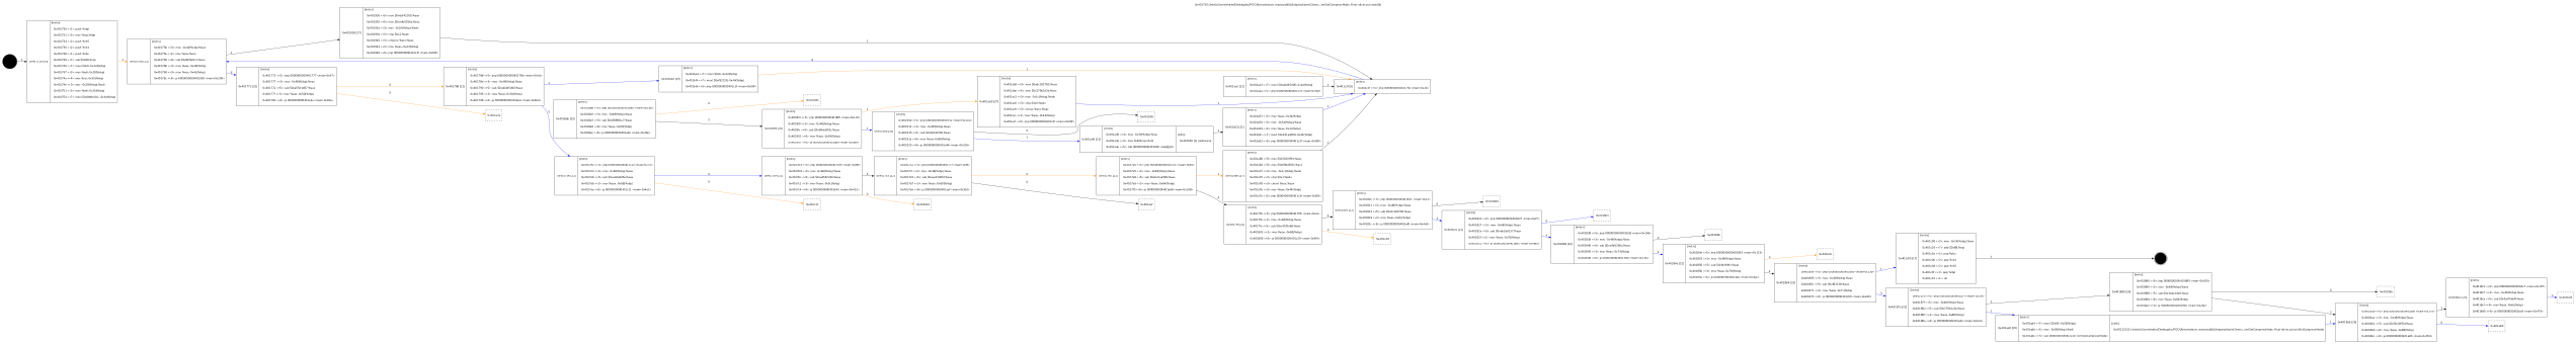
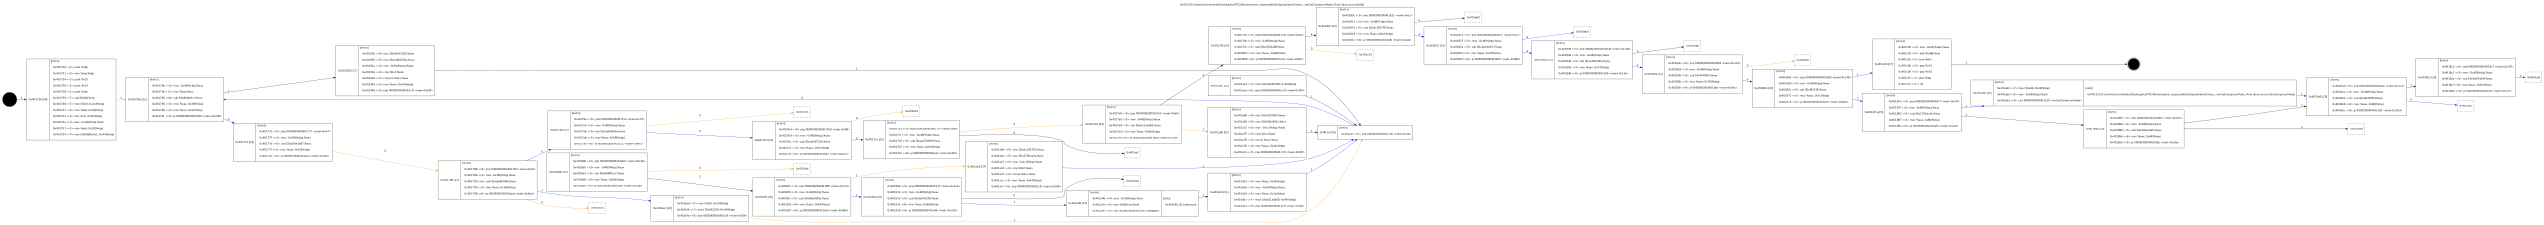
  digraph {
    fontname=Nunito
    label="0x401730 (/mnt/c/Users/mathe/Desktop/tcc/POCII/binaries/extr_reactossdklib3rdpartylibxml2tree.c_xmlSetCompressMode_Final-ollvm.out::main(0))"
    labelloc=t
    rankdir=LR
    node [fontname=Nunito shape=record]
    edge [color=black fontname=Nunito]
    Entry [fillcolor=black height=0.3 shape=circle style=filled width=0.3]
    n2 [label="{\n     0x401730 [43]\l\n     | [instrs]\l\n     &nbsp;&nbsp;0x401730 \<+1\>: push %rbp\l\n     &nbsp;&nbsp;0x401731 \<+3\>: mov %rsp,%rbp\l\n     &nbsp;&nbsp;0x401734 \<+2\>: push %r15\l\n     &nbsp;&nbsp;0x401736 \<+2\>: push %r14\l\n     &nbsp;&nbsp;0x401738 \<+1\>: push %rbx\l\n     &nbsp;&nbsp;0x401739 \<+7\>: sub $0x88,%rsp\l\n     &nbsp;&nbsp;0x401740 \<+7\>: movl $0x0,-0x24(%rbp)\l\n     &nbsp;&nbsp;0x401747 \<+3\>: mov %edi,-0x28(%rbp)\l\n     &nbsp;&nbsp;0x40174a \<+4\>: mov %rsi,-0x30(%rbp)\l\n     &nbsp;&nbsp;0x40174e \<+3\>: mov -0x28(%rbp),%edi\l\n     &nbsp;&nbsp;0x401751 \<+3\>: mov %edi,-0x20(%rbp)\l\n     &nbsp;&nbsp;0x401754 \<+7\>: movl $0x8bfbc0c1,-0x44(%rbp)\l\n  }"]
    n3 [label="{\n     0x40175b [23]\l\n     | [instrs]\l\n     &nbsp;&nbsp;0x40175b \<+3\>: mov -0x44(%rbp),%eax\l\n     &nbsp;&nbsp;0x40175e \<+2\>: mov %eax,%ecx\l\n     &nbsp;&nbsp;0x401760 \<+6\>: sub $0x8bfbc0c1,%ecx\l\n     &nbsp;&nbsp;0x401766 \<+3\>: mov %eax,-0x48(%rbp)\l\n     &nbsp;&nbsp;0x401769 \<+3\>: mov %ecx,-0x4c(%rbp)\l\n     &nbsp;&nbsp;0x40176c \<+6\>: je 0000000000401930 \<main+0x200\>\l\n  }"]
    n4 [label="{\n     0x401930 [27]\l\n     | [instrs]\l\n     &nbsp;&nbsp;0x401930 \<+5\>: mov $0x6af42200,%eax\l\n     &nbsp;&nbsp;0x401935 \<+5\>: mov $0xe4b5356a,%ecx\l\n     &nbsp;&nbsp;0x40193a \<+3\>: mov -0x20(%rbp),%edx\l\n     &nbsp;&nbsp;0x40193d \<+3\>: cmp $0x2,%edx\l\n     &nbsp;&nbsp;0x401940 \<+3\>: cmovne %ecx,%eax\l\n     &nbsp;&nbsp;0x401943 \<+3\>: mov %eax,-0x44(%rbp)\l\n     &nbsp;&nbsp;0x401946 \<+5\>: jmp 0000000000401c3f \<main+0x50f\>\l\n  }"]
    n5 [label="{\n     0x401772 [22]\l\n     | [instrs]\l\n     &nbsp;&nbsp;0x401772 \<+5\>: jmp 0000000000401777 \<main+0x47\>\l\n     &nbsp;&nbsp;0x401777 \<+3\>: mov -0x48(%rbp),%eax\l\n     &nbsp;&nbsp;0x40177a \<+5\>: sub $0xa5541d67,%eax\l\n     &nbsp;&nbsp;0x40177f \<+3\>: mov %eax,-0x50(%rbp)\l\n     &nbsp;&nbsp;0x401782 \<+6\>: je 0000000000401a3a \<main+0x30a\>\l\n  }"]
    n6 [label="{\n     0x401c3f [5]\l\n     | [instrs]\l\n     &nbsp;&nbsp;0x401c3f \<+5\>: jmp 000000000040175b \<main+0x2b\>\l\n  }"]
    n7 [label="{\n     0x401a3a\l\n  }" style=dashed]
    n8 [label="{\n     0x401788 [22]\l\n     | [instrs]\l\n     &nbsp;&nbsp;0x401788 \<+5\>: jmp 000000000040178d \<main+0x5d\>\l\n     &nbsp;&nbsp;0x40178d \<+3\>: mov -0x48(%rbp),%eax\l\n     &nbsp;&nbsp;0x401790 \<+5\>: sub $0xa6d45406,%eax\l\n     &nbsp;&nbsp;0x401795 \<+3\>: mov %eax,-0x54(%rbp)\l\n     &nbsp;&nbsp;0x401798 \<+6\>: je 0000000000401bed \<main+0x4bd\>\l\n  }"]
    n9 [label="{\n     0x401bed [19]\l\n     | [instrs]\l\n     &nbsp;&nbsp;0x401bed \<+7\>: movl $0x0,-0x24(%rbp)\l\n     &nbsp;&nbsp;0x401bf4 \<+7\>: movl $0xf82228,-0x44(%rbp)\l\n     &nbsp;&nbsp;0x401bfb \<+5\>: jmp 0000000000401c3f \<main+0x50f\>\l\n  }"]
    n10 [label="{\n     0x40179e [22]\l\n     | [instrs]\l\n     &nbsp;&nbsp;0x40179e \<+5\>: jmp 00000000004017a3 \<main+0x73\>\l\n     &nbsp;&nbsp;0x4017a3 \<+3\>: mov -0x48(%rbp),%eax\l\n     &nbsp;&nbsp;0x4017a6 \<+5\>: sub $0xad4a6d5a,%eax\l\n     &nbsp;&nbsp;0x4017ab \<+3\>: mov %eax,-0x58(%rbp)\l\n     &nbsp;&nbsp;0x4017ae \<+6\>: je 0000000000401c11 \<main+0x4e1\>\l\n  }"]
    Exit [fillcolor=black height=0.3 peripheries=2 shape=circle style=filled width=0.3]
    n12 [label="{\n     0x401c11\l\n  }" style=dashed]
    n13 [label="{\n     0x4017b4 [22]\l\n     | [instrs]\l\n     &nbsp;&nbsp;0x4017b4 \<+5\>: jmp 00000000004017b9 \<main+0x89\>\l\n     &nbsp;&nbsp;0x4017b9 \<+3\>: mov -0x48(%rbp),%eax\l\n     &nbsp;&nbsp;0x4017bc \<+5\>: sub $0xad56722b,%eax\l\n     &nbsp;&nbsp;0x4017c1 \<+3\>: mov %eax,-0x5c(%rbp)\l\n     &nbsp;&nbsp;0x4017c4 \<+6\>: je 0000000000401b42 \<main+0x412\>\l\n  }"]
    n14 [label="{\n     0x401ae3 [12]\l\n     | [instrs]\l\n     &nbsp;&nbsp;0x401ae3 \<+7\>: movl $0xa6d45406,-0x44(%rbp)\l\n     &nbsp;&nbsp;0x401aea \<+5\>: jmp 0000000000401c3f \<main+0x50f\>\l\n  }"]
    n15 [label="{\n     0x401b42\l\n  }" style=dashed]
    n16 [label="{\n     0x4017ca [22]\l\n     | [instrs]\l\n     &nbsp;&nbsp;0x4017ca \<+5\>: jmp 00000000004017cf \<main+0x9f\>\l\n     &nbsp;&nbsp;0x4017cf \<+3\>: mov -0x48(%rbp),%eax\l\n     &nbsp;&nbsp;0x4017d2 \<+5\>: sub $0xae37d06f,%eax\l\n     &nbsp;&nbsp;0x4017d7 \<+3\>: mov %eax,-0x60(%rbp)\l\n     &nbsp;&nbsp;0x4017da \<+6\>: je 0000000000401aef \<main+0x3bf\>\l\n  }"]
    n17 [label="{\n     0x401a53 [21]\l\n     | [instrs]\l\n     &nbsp;&nbsp;0x401a53 \<+3\>: mov %eax,-0x34(%rbp)\l\n     &nbsp;&nbsp;0x401a56 \<+3\>: mov -0x34(%rbp),%eax\l\n     &nbsp;&nbsp;0x401a59 \<+3\>: mov %eax,-0x1c(%rbp)\l\n     &nbsp;&nbsp;0x401a5c \<+7\>: movl $0xb21aa569,-0x44(%rbp)\l\n     &nbsp;&nbsp;0x401a63 \<+5\>: jmp 0000000000401c3f \<main+0x50f\>\l\n  }"]
    n18 [label="{\n     0x401aef\l\n  }" style=dashed]
    n19 [label="{\n     0x4017e0 [22]\l\n     | [instrs]\l\n     &nbsp;&nbsp;0x4017e0 \<+5\>: jmp 00000000004017e5 \<main+0xb5\>\l\n     &nbsp;&nbsp;0x4017e5 \<+3\>: mov -0x48(%rbp),%eax\l\n     &nbsp;&nbsp;0x4017e8 \<+5\>: sub $0xb21aa569,%eax\l\n     &nbsp;&nbsp;0x4017ed \<+3\>: mov %eax,-0x64(%rbp)\l\n     &nbsp;&nbsp;0x4017f0 \<+6\>: je 0000000000401a68 \<main+0x338\>\l\n  }"]
    n20 [label="{\n     0x401926\l\n  }" style=dashed]
    n21 [label="{\n     0x401a68 [27]\l\n     | [instrs]\l\n     &nbsp;&nbsp;0x401a68 \<+5\>: mov $0x5020f5f4,%eax\l\n     &nbsp;&nbsp;0x401a6d \<+5\>: mov $0x69dc803c,%ecx\l\n     &nbsp;&nbsp;0x401a72 \<+3\>: mov -0x1c(%rbp),%edx\l\n     &nbsp;&nbsp;0x401a75 \<+3\>: cmp $0x1,%edx\l\n     &nbsp;&nbsp;0x401a78 \<+3\>: cmovl %ecx,%eax\l\n     &nbsp;&nbsp;0x401a7b \<+3\>: mov %eax,-0x44(%rbp)\l\n     &nbsp;&nbsp;0x401a7e \<+5\>: jmp 0000000000401c3f \<main+0x50f\>\l\n  }"]
    n22 [label="{\n     0x4017f6 [22]\l\n     | [instrs]\l\n     &nbsp;&nbsp;0x4017f6 \<+5\>: jmp 00000000004017fb \<main+0xcb\>\l\n     &nbsp;&nbsp;0x4017fb \<+3\>: mov -0x48(%rbp),%eax\l\n     &nbsp;&nbsp;0x4017fe \<+5\>: sub $0xc5f20e8d,%eax\l\n     &nbsp;&nbsp;0x401803 \<+3\>: mov %eax,-0x68(%rbp)\l\n     &nbsp;&nbsp;0x401806 \<+6\>: je 0000000000401c29 \<main+0x4f9\>\l\n  }"]
    n23 [label="{\n     0x401a46 [13]\l\n     | [instrs]\l\n     &nbsp;&nbsp;0x401a46 \<+4\>: mov -0x30(%rbp),%rax\l\n     &nbsp;&nbsp;0x401a4a \<+4\>: mov 0x8(%rax),%rdi\l\n     &nbsp;&nbsp;0x401a4e \<+5\>: call 0000000000401040 \<atoi@plt\>\l\n     | [calls]\l\n     &nbsp;&nbsp;0x401040 \{1\} (unknown)\l\n  }"]
    n24 [label="{\n     0x401c29\l\n  }" style=dashed]
    n25 [label="{\n     0x40180c [22]\l\n     | [instrs]\l\n     &nbsp;&nbsp;0x40180c \<+5\>: jmp 0000000000401811 \<main+0xe1\>\l\n     &nbsp;&nbsp;0x401811 \<+3\>: mov -0x48(%rbp),%eax\l\n     &nbsp;&nbsp;0x401814 \<+5\>: sub $0xdc182783,%eax\l\n     &nbsp;&nbsp;0x401819 \<+3\>: mov %eax,-0x6c(%rbp)\l\n     &nbsp;&nbsp;0x40181c \<+6\>: je 0000000000401bd0 \<main+0x4a0\>\l\n  }"]
    n26 [label="{\n     0x40190d [25]\l\n     | [instrs]\l\n     &nbsp;&nbsp;0x40190d \<+5\>: jmp 0000000000401912 \<main+0x1e2\>\l\n     &nbsp;&nbsp;0x401912 \<+3\>: mov -0x48(%rbp),%eax\l\n     &nbsp;&nbsp;0x401915 \<+5\>: sub $0x6af42200,%eax\l\n     &nbsp;&nbsp;0x40191a \<+6\>: mov %eax,-0x98(%rbp)\l\n     &nbsp;&nbsp;0x401920 \<+6\>: je 0000000000401a46 \<main+0x316\>\l\n  }"]
    n27 [label="{\n     0x401bd0\l\n  }" style=dashed]
    n28 [label="{\n     0x401822 [22]\l\n     | [instrs]\l\n     &nbsp;&nbsp;0x401822 \<+5\>: jmp 0000000000401827 \<main+0xf7\>\l\n     &nbsp;&nbsp;0x401827 \<+3\>: mov -0x48(%rbp),%eax\l\n     &nbsp;&nbsp;0x40182a \<+5\>: sub $0xde2dd137,%eax\l\n     &nbsp;&nbsp;0x40182f \<+3\>: mov %eax,-0x70(%rbp)\l\n     &nbsp;&nbsp;0x401832 \<+6\>: je 0000000000401bb5 \<main+0x485\>\l\n  }"]
    n29 [label="{\n     0x401ab9 [27]\l\n     | [instrs]\l\n     &nbsp;&nbsp;0x401ab9 \<+5\>: mov $0xdc182783,%eax\l\n     &nbsp;&nbsp;0x401abe \<+5\>: mov $0x279b1a3e,%ecx\l\n     &nbsp;&nbsp;0x401ac3 \<+3\>: mov -0x1c(%rbp),%edx\l\n     &nbsp;&nbsp;0x401ac6 \<+3\>: cmp $0x0,%edx\l\n     &nbsp;&nbsp;0x401ac9 \<+3\>: cmove %ecx,%eax\l\n     &nbsp;&nbsp;0x401acc \<+3\>: mov %eax,-0x44(%rbp)\l\n     &nbsp;&nbsp;0x401acf \<+5\>: jmp 0000000000401c3f \<main+0x50f\>\l\n  }"]
    n30 [label="{\n     0x401bb5\l\n  }" style=dashed]
    n31 [label="{\n     0x401838 [22]\l\n     | [instrs]\l\n     &nbsp;&nbsp;0x401838 \<+5\>: jmp 000000000040183d \<main+0x10d\>\l\n     &nbsp;&nbsp;0x40183d \<+3\>: mov -0x48(%rbp),%eax\l\n     &nbsp;&nbsp;0x401840 \<+5\>: sub $0xe4b5356a,%eax\l\n     &nbsp;&nbsp;0x401845 \<+3\>: mov %eax,-0x74(%rbp)\l\n     &nbsp;&nbsp;0x401848 \<+6\>: je 000000000040194b \<main+0x21b\>\l\n  }"]
    n32 [label="{\n     0x4018f4 [25]\l\n     | [instrs]\l\n     &nbsp;&nbsp;0x4018f4 \<+5\>: jmp 00000000004018f9 \<main+0x1c9\>\l\n     &nbsp;&nbsp;0x4018f9 \<+3\>: mov -0x48(%rbp),%eax\l\n     &nbsp;&nbsp;0x4018fc \<+5\>: sub $0x69dc803c,%eax\l\n     &nbsp;&nbsp;0x401901 \<+6\>: mov %eax,-0x94(%rbp)\l\n     &nbsp;&nbsp;0x401907 \<+6\>: je 0000000000401ab9 \<main+0x389\>\l\n  }"]
    n33 [label="{\n     0x40194b\l\n  }" style=dashed]
    n34 [label="{\n     0x40184e [22]\l\n     | [instrs]\l\n     &nbsp;&nbsp;0x40184e \<+5\>: jmp 0000000000401853 \<main+0x123\>\l\n     &nbsp;&nbsp;0x401853 \<+3\>: mov -0x48(%rbp),%eax\l\n     &nbsp;&nbsp;0x401856 \<+5\>: sub $0xf44ffdf1,%eax\l\n     &nbsp;&nbsp;0x40185b \<+3\>: mov %eax,-0x78(%rbp)\l\n     &nbsp;&nbsp;0x40185e \<+6\>: je 0000000000401bdc \<main+0x4ac\>\l\n  }"]
    n35 [label="{\n     0x401a9e\l\n  }" style=dashed]
    n36 [label="{\n     0x401bdc\l\n  }" style=dashed]
    n37 [label="{\n     0x401864 [22]\l\n     | [instrs]\l\n     &nbsp;&nbsp;0x401864 \<+5\>: jmp 0000000000401869 \<main+0x139\>\l\n     &nbsp;&nbsp;0x401869 \<+3\>: mov -0x48(%rbp),%eax\l\n     &nbsp;&nbsp;0x40186c \<+5\>: sub $0xf82228,%eax\l\n     &nbsp;&nbsp;0x401871 \<+3\>: mov %eax,-0x7c(%rbp)\l\n     &nbsp;&nbsp;0x401874 \<+6\>: je 0000000000401c00 \<main+0x4d0\>\l\n  }"]
    n38 [label="{\n     0x4018db [25]\l\n     | [instrs]\l\n     &nbsp;&nbsp;0x4018db \<+5\>: jmp 00000000004018e0 \<main+0x1b0\>\l\n     &nbsp;&nbsp;0x4018e0 \<+3\>: mov -0x48(%rbp),%eax\l\n     &nbsp;&nbsp;0x4018e3 \<+5\>: sub $0x688f81e7,%eax\l\n     &nbsp;&nbsp;0x4018e8 \<+6\>: mov %eax,-0x90(%rbp)\l\n     &nbsp;&nbsp;0x4018ee \<+6\>: je 0000000000401a9e \<main+0x36e\>\l\n  }"]
    n39 [label="{\n     0x401c00 [17]\l\n     | [instrs]\l\n     &nbsp;&nbsp;0x401c00 \<+3\>: mov -0x24(%rbp),%eax\l\n     &nbsp;&nbsp;0x401c03 \<+7\>: add $0x88,%rsp\l\n     &nbsp;&nbsp;0x401c0a \<+1\>: pop %rbx\l\n     &nbsp;&nbsp;0x401c0b \<+2\>: pop %r14\l\n     &nbsp;&nbsp;0x401c0d \<+2\>: pop %r15\l\n     &nbsp;&nbsp;0x401c0f \<+1\>: pop %rbp\l\n     &nbsp;&nbsp;0x401c10 \<+1\>: ret\l\n  }"]
    n40 [label="{\n     0x40187a [22]\l\n     | [instrs]\l\n     &nbsp;&nbsp;0x40187a \<+5\>: jmp 000000000040187f \<main+0x14f\>\l\n     &nbsp;&nbsp;0x40187f \<+3\>: mov -0x48(%rbp),%eax\l\n     &nbsp;&nbsp;0x401882 \<+5\>: sub $0x279b1a3e,%eax\l\n     &nbsp;&nbsp;0x401887 \<+3\>: mov %eax,-0x80(%rbp)\l\n     &nbsp;&nbsp;0x40188a \<+6\>: je 0000000000401ad4 \<main+0x3a4\>\l\n  }"]
    n41 [label="{\n     0x401ba9\l\n  }" style=dashed]
    n42 [label="{\n     0x401ad4 [15]\l\n     | [instrs]\l\n     &nbsp;&nbsp;0x401ad4 \<+7\>: movl $0x64,-0x38(%rbp)\l\n     &nbsp;&nbsp;0x401adb \<+3\>: mov -0x38(%rbp),%edi\l\n     &nbsp;&nbsp;0x401ade \<+5\>: call 0000000000401220 \<xmlSetCompressMode\>\l\n     | [calls]\l\n     &nbsp;&nbsp;0x401220 \{1\} (/mnt/c/Users/mathe/Desktop/tcc/POCII/binaries/extr_reactossdklib3rdpartylibxml2tree.c_xmlSetCompressMode_Final-ollvm.out::xmlSetCompressMode)\l\n  }"]
    n43 [label="{\n     0x401890 [25]\l\n     | [instrs]\l\n     &nbsp;&nbsp;0x401890 \<+5\>: jmp 0000000000401895 \<main+0x165\>\l\n     &nbsp;&nbsp;0x401895 \<+3\>: mov -0x48(%rbp),%eax\l\n     &nbsp;&nbsp;0x401898 \<+5\>: sub $0x3e0e1de0,%eax\l\n     &nbsp;&nbsp;0x40189d \<+6\>: mov %eax,-0x84(%rbp)\l\n     &nbsp;&nbsp;0x4018a3 \<+6\>: je 000000000040199e \<main+0x26e\>\l\n  }"]
    n44 [label="{\n     0x4018c2 [25]\l\n     | [instrs]\l\n     &nbsp;&nbsp;0x4018c2 \<+5\>: jmp 00000000004018c7 \<main+0x197\>\l\n     &nbsp;&nbsp;0x4018c7 \<+3\>: mov -0x48(%rbp),%eax\l\n     &nbsp;&nbsp;0x4018ca \<+5\>: sub $0x5a97db4f,%eax\l\n     &nbsp;&nbsp;0x4018cf \<+6\>: mov %eax,-0x8c(%rbp)\l\n     &nbsp;&nbsp;0x4018d5 \<+6\>: je 0000000000401ba9 \<main+0x479\>\l\n  }"]
    n45 [label="{\n     0x4018a9 [25]\l\n     | [instrs]\l\n     &nbsp;&nbsp;0x4018a9 \<+5\>: jmp 00000000004018ae \<main+0x17e\>\l\n     &nbsp;&nbsp;0x4018ae \<+3\>: mov -0x48(%rbp),%eax\l\n     &nbsp;&nbsp;0x4018b1 \<+5\>: sub $0x5020f5f4,%eax\l\n     &nbsp;&nbsp;0x4018b6 \<+6\>: mov %eax,-0x88(%rbp)\l\n     &nbsp;&nbsp;0x4018bc \<+6\>: je 0000000000401a83 \<main+0x353\>\l\n  }"]
    n46 [label="{\n     0x40199e\l\n  }" style=dashed]
    n47 [label="{\n     0x401a83\l\n  }" style=dashed]
    Entry -> n2 [label=" 1"]
    n2 -> n3 [color=darkorange label=" 1"]
    n3 -> n4 [label=" 1"]
    n3 -> n5 [color=blue label=" 6"]
    n4 -> n6 [label=" 1"]
-   n5 -> n7 [color=darkorange label=" 0"]
+   n8 -> n7 [color=darkorange label=" 0"]
    n5 -> n8 [color=darkorange label=" 6"]
    n6 -> n3 [color=blue label=" 6"]
    n8 -> n9 [color=blue label=" 1"]
    n8 -> n10 [color=blue label=" 5"]
    n9 -> n6 [color=darkorange label=" 1"]
    n10 -> n12 [color=darkorange label=" 0"]
    n10 -> n13 [color=blue label=" 5"]
    n13 -> n15 [color=darkorange label=" 0"]
    n13 -> n16 [label=" 5"]
    n14 -> n6 [label=" 1"]
    n16 -> n18 [label=" 0"]
    n16 -> n19 [color=darkorange label=" 5"]
    n17 -> n6 [color=blue label=" 1"]
    n19 -> n21 [color=darkorange label=" 1"]
    n19 -> n22 [label=" 4"]
    n21 -> n6 [label=" 1"]
    n22 -> n24 [color=darkorange label=" 0"]
    n22 -> n25 [label=" 4"]
    n23 -> n17 [label=" 1"]
    n25 -> n27 [label=" 0"]
    n25 -> n28 [color=blue label=" 4"]
    n26 -> n20 [label=" 0"]
    n26 -> n23 [color=blue label=" 1"]
    n28 -> n30 [color=blue label=" 0"]
    n28 -> n31 [color=blue label=" 4"]
    n29 -> n6 [color=blue label=" 1"]
    n31 -> n33 [label=" 0"]
    n31 -> n34 [color=blue label=" 4"]
    n32 -> n26 [color=blue label=" 1"]
    n32 -> n29 [color=darkorange label=" 1"]
    n34 -> n36 [color=darkorange label=" 0"]
    n34 -> n37 [label=" 4"]
    n37 -> n39 [color=blue label=" 1"]
    n37 -> n40 [color=blue label=" 3"]
    n38 -> n32 [label=" 2"]
    n38 -> n35 [color=darkorange label=" 0"]
    n39 -> Exit [label=" 1"]
    n40 -> n42 [color=blue label=" 1"]
    n40 -> n43 [label=" 2"]
    n42 -> n45 [color=blue label=" 1"]
    n43 -> n45 [label=" 2"]
    n43 -> n46 [label=" 0"]
    n44 -> n41 [color=blue label=" 0"]
    n45 -> n44 [label=" 2"]
    n45 -> n47 [color=blue label=" 0"]
  }
